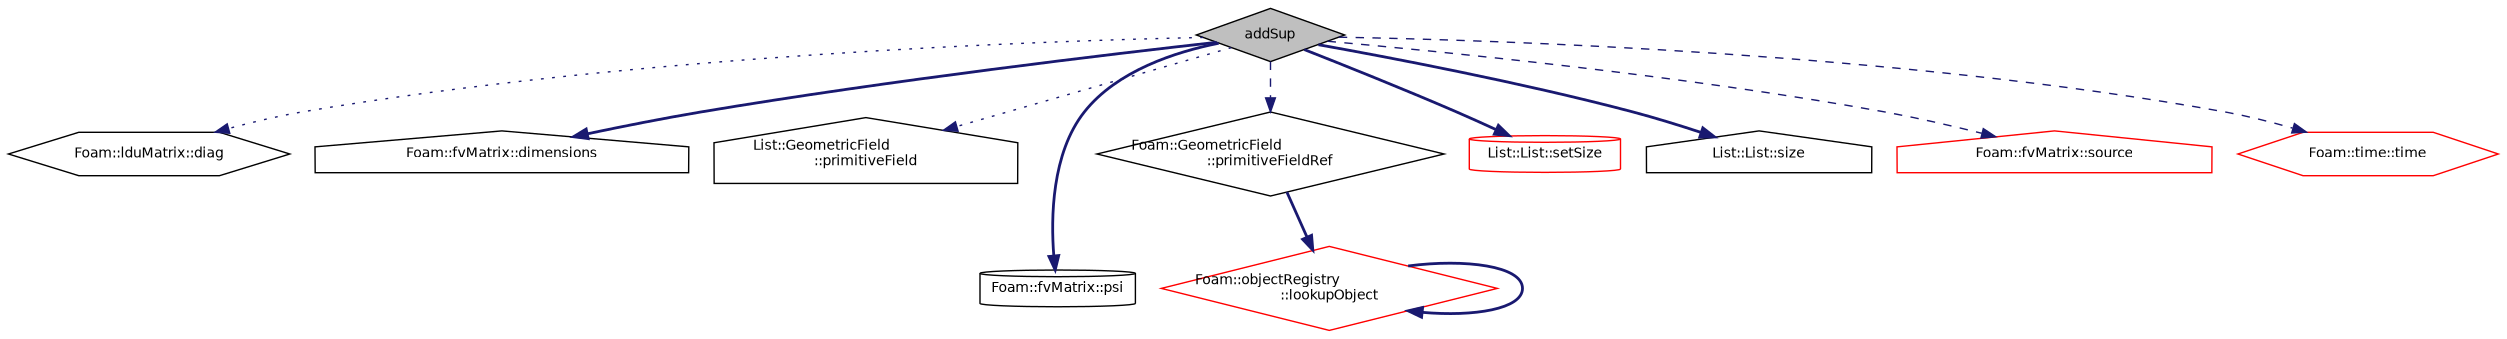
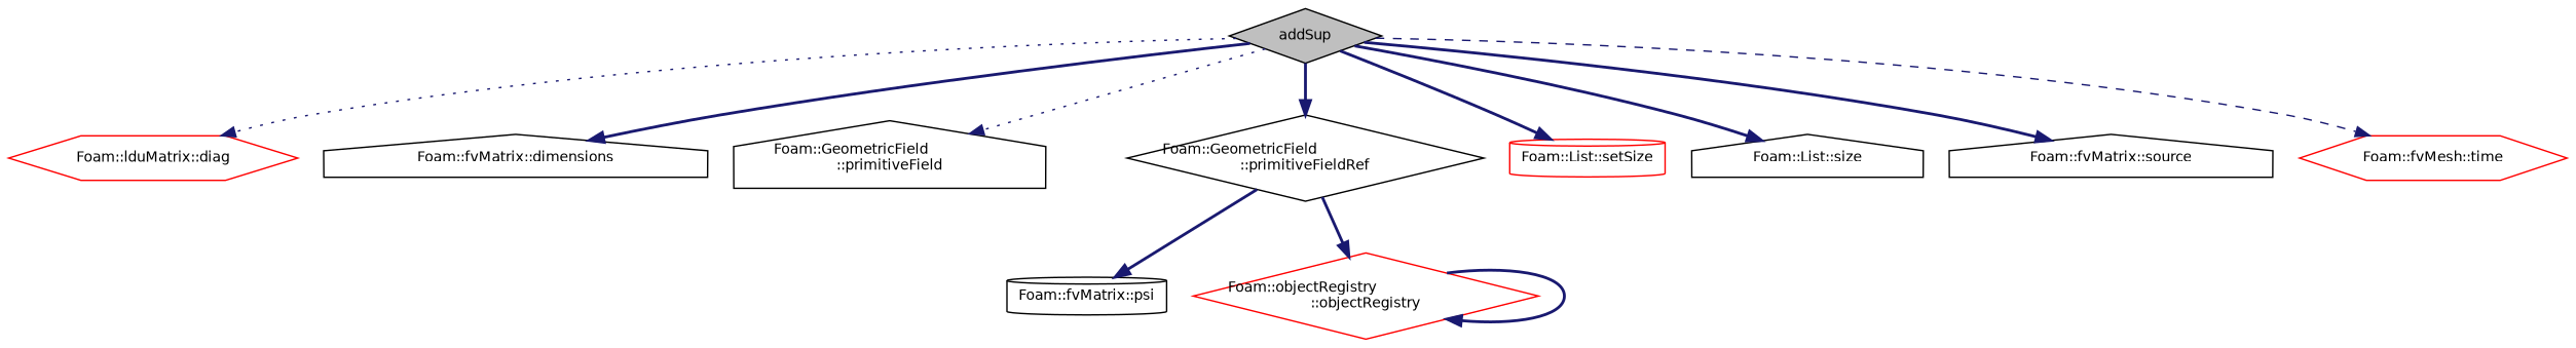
  digraph {
    rankdir=TB
    node [color=black fontname=Helvetica fontsize=10 shape=house]
    edge [color=midnightblue fontname=Helvetica fontsize=10 labelfontname=Helvetica labelfontsize=10 style=bold]
    n1 [fillcolor=grey75 fontcolor=black height=0.2 label=addSup shape=diamond style=filled width=0.4]
-   n2 [height=0.2 label="Foam::lduMatrix::diag" shape=hexagon width=0.4]
+   n2 [color=red height=0.2 label="Foam::lduMatrix::diag" shape=hexagon width=0.4]
    n3 [height=0.2 label="Foam::fvMatrix::dimensions" width=0.4]
-   n4 [height=0.2 label="List::GeometricField\l::primitiveField" width=0.4]
+   n4 [height=0.2 label="Foam::GeometricField\l::primitiveField" width=0.4]
    n5 [height=0.2 label="Foam::GeometricField\l::primitiveFieldRef" shape=diamond width=0.4]
    n6 [height=0.2 label="Foam::fvMatrix::psi" shape=cylinder width=0.4]
-   n7 [color=red height=0.2 label="List::List::setSize" shape=cylinder width=0.4]
-   n8 [height=0.2 label="List::List::size" width=0.4]
-   n9 [color=red height=0.2 label="Foam::fvMatrix::source" width=0.4]
-   n10 [color=red height=0.2 label="Foam::time::time" shape=hexagon width=0.4]
-   n11 [color=red height=0.2 label="Foam::objectRegistry\l::lookupObject" shape=diamond width=0.4]
+   n7 [color=red height=0.2 label="Foam::List::setSize" shape=cylinder width=0.4]
+   n8 [height=0.2 label="Foam::List::size" width=0.4]
+   n9 [height=0.2 label="Foam::fvMatrix::source" width=0.4]
+   n10 [color=red height=0.2 label="Foam::fvMesh::time" shape=hexagon width=0.4]
+   n11 [color=red height=0.2 label="Foam::objectRegistry\l::objectRegistry" shape=diamond width=0.4]
    n1 -> n2 [style=dotted]
    n1 -> n3
    n1 -> n4 [style=dotted]
-   n1 -> n5 [style=dashed]
-   n1 -> n6
+   n1 -> n5
+   n5 -> n6
    n1 -> n7
    n1 -> n8
-   n1 -> n9 [style=dashed]
+   n1 -> n9
    n1 -> n10 [style=dashed]
    n5 -> n11
    n11 -> n11
  }
